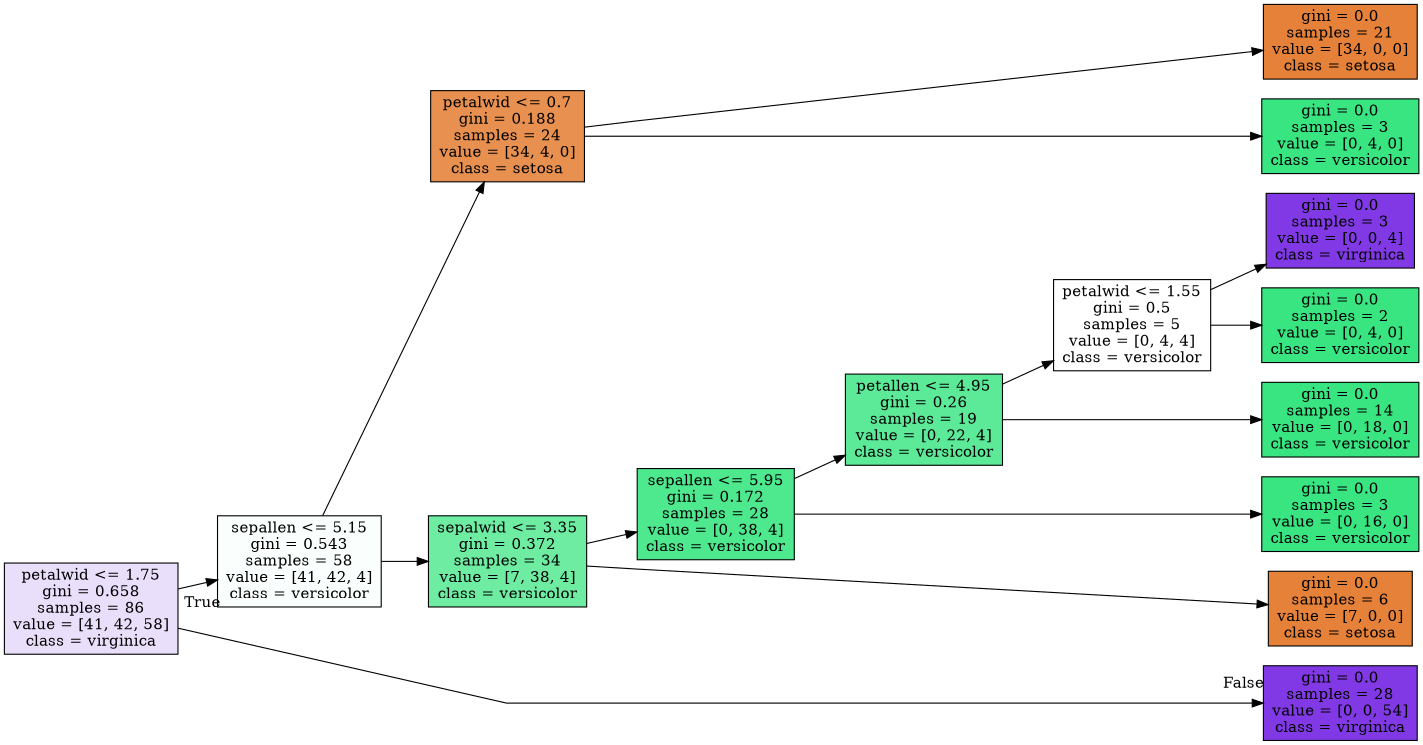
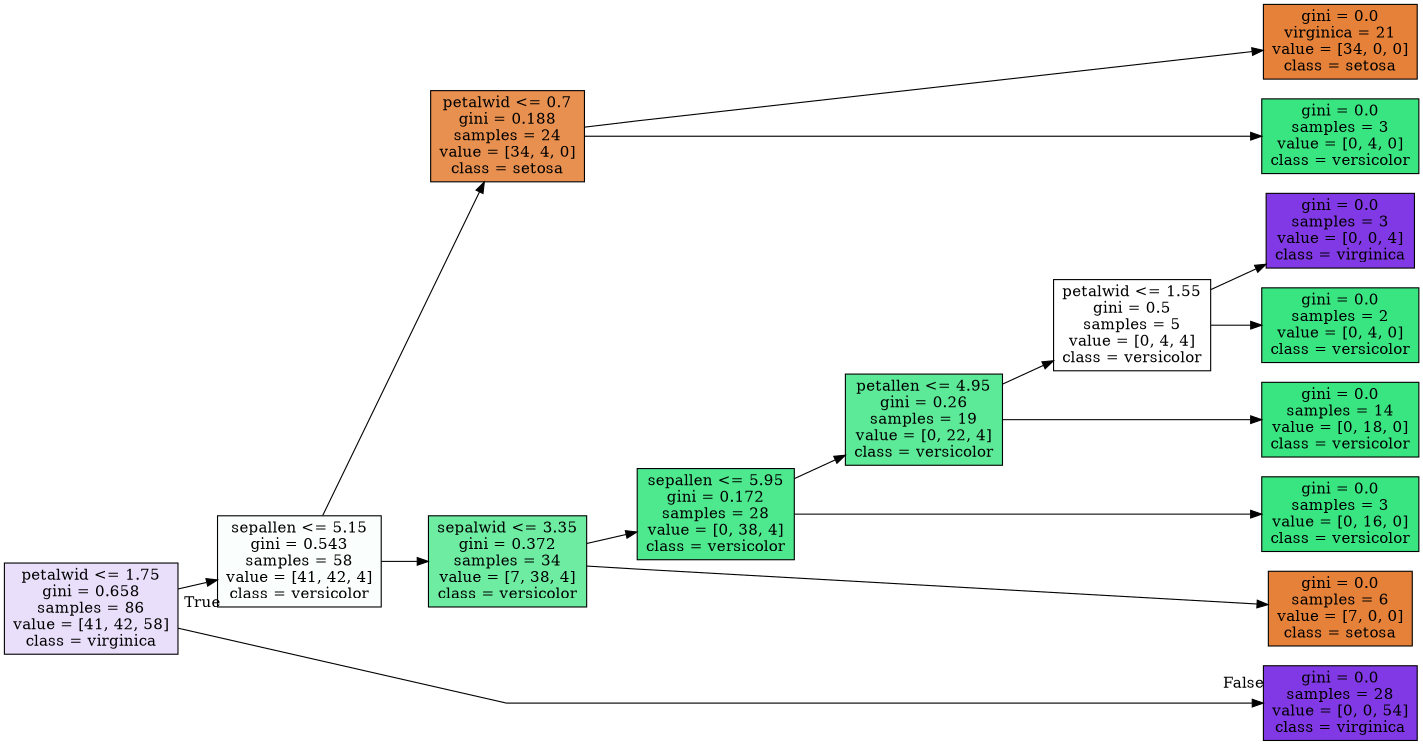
  digraph {
    rankdir=LR
    ranksep=equally
    splines=polyline
    node [color=black fillcolor="#39e581ff" shape=box style=filled]
    n1 [fillcolor="#8139e529" label="petalwid <= 1.75\ngini = 0.658\nsamples = 86\nvalue = [41, 42, 58]\nclass = virginica"]
    n2 [fillcolor="#39e58106" label="sepallen <= 5.15\ngini = 0.543\nsamples = 58\nvalue = [41, 42, 4]\nclass = versicolor"]
    n3 [fillcolor="#e58139e1" label="petalwid <= 0.7\ngini = 0.188\nsamples = 24\nvalue = [34, 4, 0]\nclass = setosa"]
    n4 [fillcolor="#39e581bc" label="sepalwid <= 3.35\ngini = 0.372\nsamples = 34\nvalue = [7, 38, 4]\nclass = versicolor"]
    n5 [fillcolor="#39e581e4" label="sepallen <= 5.95\ngini = 0.172\nsamples = 28\nvalue = [0, 38, 4]\nclass = versicolor"]
    n6 [fillcolor="#39e581d1" label="petallen <= 4.95\ngini = 0.26\nsamples = 19\nvalue = [0, 22, 4]\nclass = versicolor"]
    n7 [fillcolor="#39e58100" label="petalwid <= 1.55\ngini = 0.5\nsamples = 5\nvalue = [0, 4, 4]\nclass = versicolor"]
-   n8 [fillcolor="#e58139ff" label="gini = 0.0\nsamples = 21\nvalue = [34, 0, 0]\nclass = setosa"]
+   n8 [fillcolor="#e58139ff" label="gini = 0.0\nvirginica = 21\nvalue = [34, 0, 0]\nclass = setosa"]
    n9 [label="gini = 0.0\nsamples = 3\nvalue = [0, 4, 0]\nclass = versicolor"]
    n10 [label="gini = 0.0\nsamples = 3\nvalue = [0, 16, 0]\nclass = versicolor"]
    n11 [label="gini = 0.0\nsamples = 14\nvalue = [0, 18, 0]\nclass = versicolor"]
    n12 [fillcolor="#8139e5ff" label="gini = 0.0\nsamples = 3\nvalue = [0, 0, 4]\nclass = virginica"]
    n13 [label="gini = 0.0\nsamples = 2\nvalue = [0, 4, 0]\nclass = versicolor"]
    n14 [fillcolor="#e58139ff" label="gini = 0.0\nsamples = 6\nvalue = [7, 0, 0]\nclass = setosa"]
    n15 [fillcolor="#8139e5ff" label="gini = 0.0\nsamples = 28\nvalue = [0, 0, 54]\nclass = virginica"]
    subgraph sub_1 {
      rank=same
      n1
    }
    subgraph sub_2 {
      rank=same
      n2
    }
    subgraph sub_3 {
      rank=same
      n3
      n4
    }
    subgraph sub_4 {
      rank=same
      n5
    }
    subgraph sub_5 {
      rank=same
      n6
    }
    subgraph sub_6 {
      rank=same
      n7
    }
    subgraph sub_7 {
      rank=same
      n8
      n9
      n10
      n11
      n12
      n13
      n14
      n15
    }
    n1 -> n2 [headlabel=True labelangle=45 labeldistance=2.5]
    n1 -> n15 [headlabel=False labelangle=-45 labeldistance=2.5]
    n2 -> n3
    n2 -> n4
    n3 -> n8
    n3 -> n9
    n4 -> n5
    n4 -> n14
    n5 -> n6
    n5 -> n10
    n6 -> n7
    n6 -> n11
    n7 -> n12
    n7 -> n13
  }
